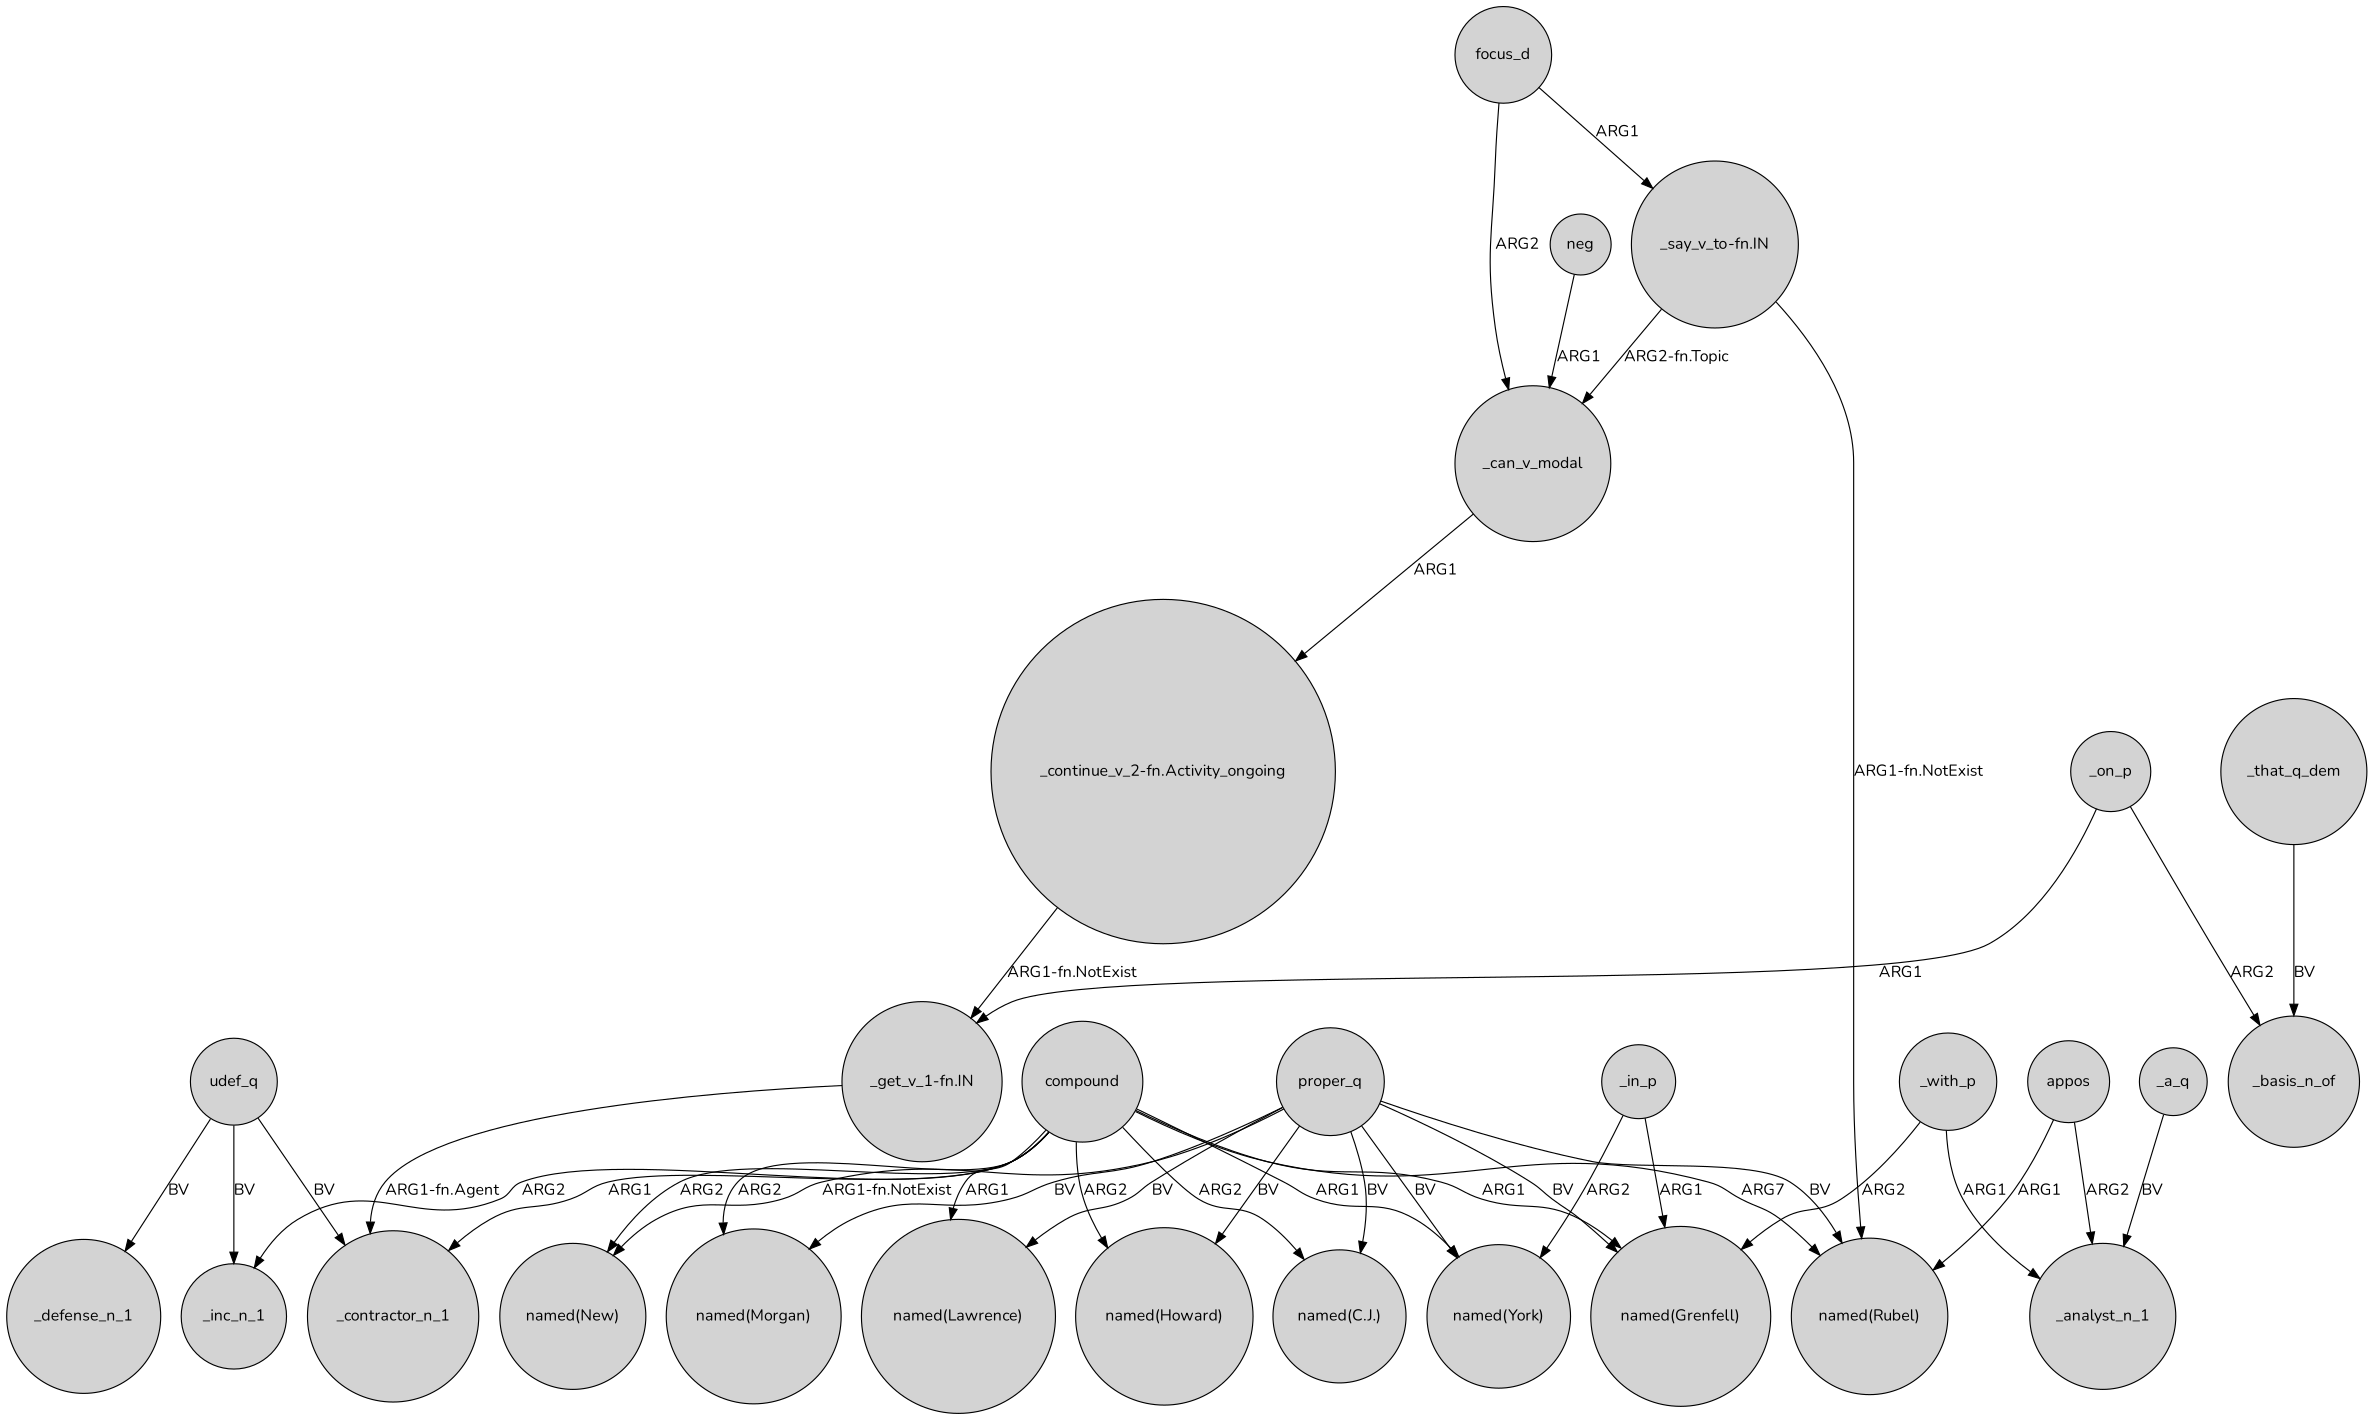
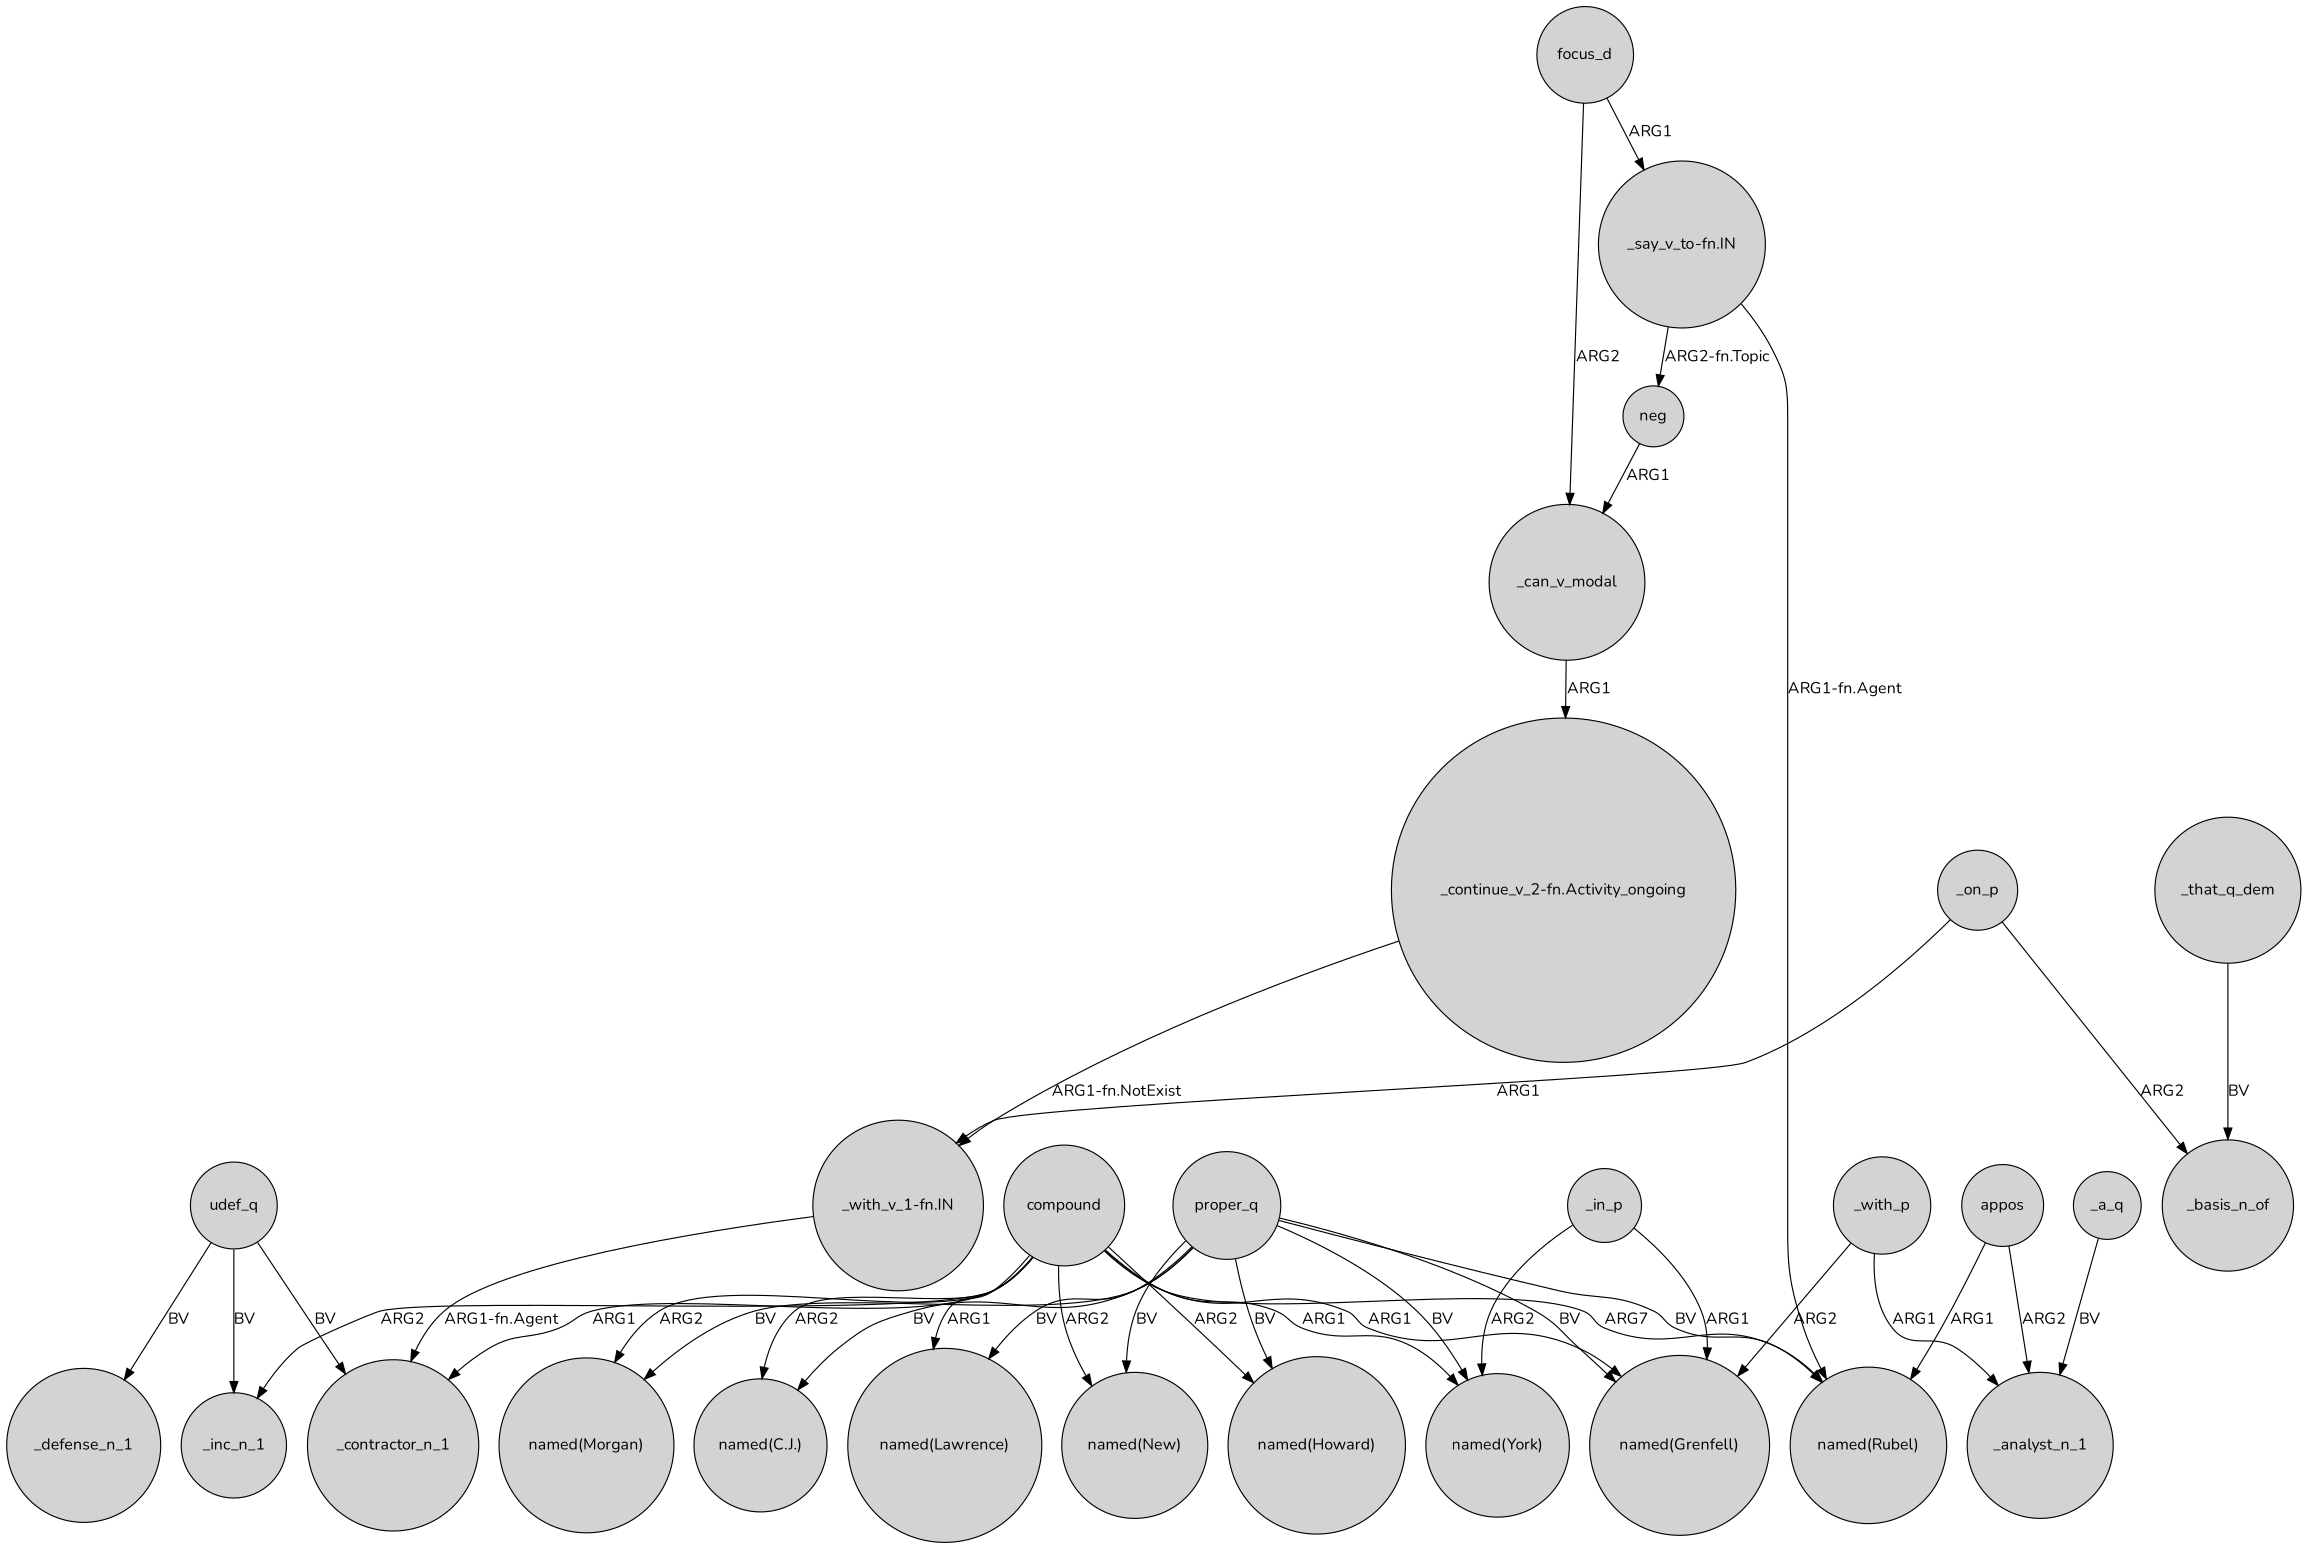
  digraph {
    fontname=Nunito
    node [fontname=Nunito shape=circle style=filled]
    edge [fontname=Nunito]
    _can_v_modal
    "_continue_v_2-fn.Activity_ongoing"
-   "_get_v_1-fn.IN"
+   "_get_v_1-fn.IN" [label="_with_v_1-fn.IN"]
    _contractor_n_1
    _that_q_dem
    _basis_n_of
    compound
    _inc_n_1
    "named(New)"
    "named(Grenfell)"
    "named(Morgan)"
    "named(Rubel)"
    "named(Lawrence)"
    "named(C.J.)"
    "named(York)"
    "named(Howard)"
    udef_q
    _defense_n_1
    _with_p
    _analyst_n_1
    proper_q
    _in_p
    _on_p
    appos
    "_say_v_to-fn.IN"
    neg
    _a_q
    focus_d
    _can_v_modal -> "_continue_v_2-fn.Activity_ongoing" [label=ARG1]
    "_continue_v_2-fn.Activity_ongoing" -> "_get_v_1-fn.IN" [label="ARG1-fn.NotExist"]
    "_get_v_1-fn.IN" -> _contractor_n_1 [label="ARG1-fn.Agent"]
    _that_q_dem -> _basis_n_of [label=BV]
    compound -> _contractor_n_1 [label=ARG1]
    compound -> _inc_n_1 [label=ARG2]
    compound -> "named(New)" [label=ARG2]
    compound -> "named(Grenfell)" [label=ARG1]
    compound -> "named(Morgan)" [label=ARG2]
    compound -> "named(Rubel)" [label=ARG7]
    compound -> "named(Lawrence)" [label=ARG1]
    compound -> "named(C.J.)" [label=ARG2]
    compound -> "named(York)" [label=ARG1]
    compound -> "named(Howard)" [label=ARG2]
    udef_q -> _contractor_n_1 [label=BV]
    udef_q -> _inc_n_1 [label=BV]
    udef_q -> _defense_n_1 [label=BV]
    _with_p -> "named(Grenfell)" [label=ARG2]
    _with_p -> _analyst_n_1 [label=ARG1]
-   proper_q -> "named(New)" [label="ARG1-fn.NotExist"]
+   proper_q -> "named(New)" [label=BV]
    proper_q -> "named(Grenfell)" [label=BV]
    proper_q -> "named(Morgan)" [label=BV]
    proper_q -> "named(Rubel)" [label=BV]
    proper_q -> "named(Lawrence)" [label=BV]
    proper_q -> "named(C.J.)" [label=BV]
    proper_q -> "named(York)" [label=BV]
    proper_q -> "named(Howard)" [label=BV]
    _in_p -> "named(Grenfell)" [label=ARG1]
    _in_p -> "named(York)" [label=ARG2]
    _on_p -> "_get_v_1-fn.IN" [label=ARG1]
    _on_p -> _basis_n_of [label=ARG2]
    appos -> "named(Rubel)" [label=ARG1]
    appos -> _analyst_n_1 [label=ARG2]
-   "_say_v_to-fn.IN" -> "named(Rubel)" [label="ARG1-fn.NotExist"]
-   "_say_v_to-fn.IN" -> _can_v_modal [label="ARG2-fn.Topic"]
+   "_say_v_to-fn.IN" -> "named(Rubel)" [label="ARG1-fn.Agent"]
+   "_say_v_to-fn.IN" -> neg [label="ARG2-fn.Topic"]
    neg -> _can_v_modal [label=ARG1]
    _a_q -> _analyst_n_1 [label=BV]
    focus_d -> _can_v_modal [label=ARG2]
    focus_d -> "_say_v_to-fn.IN" [label=ARG1]
  }
